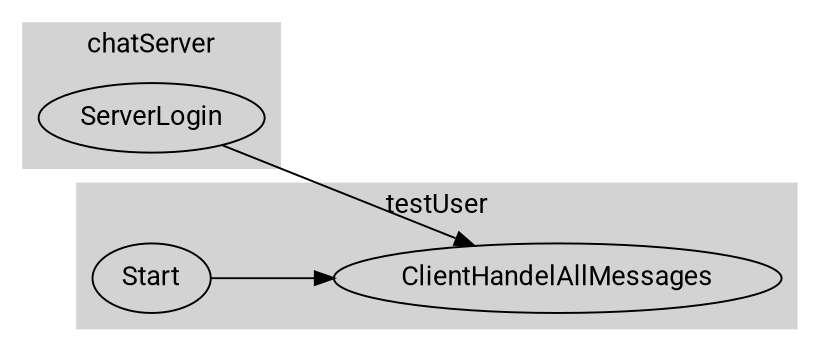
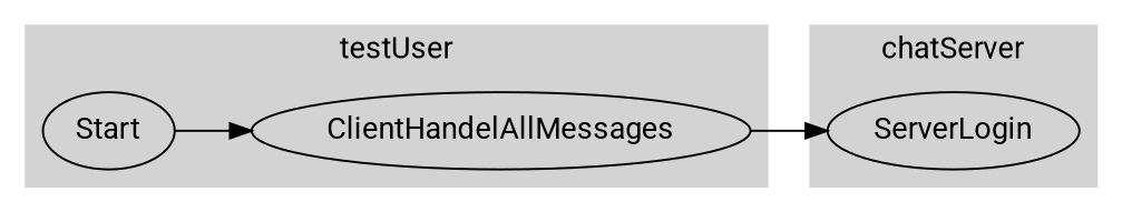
  digraph {
    fontname=Roboto
    rankdir=LR
    node [fontname=Roboto]
    edge [fontname=Roboto]
    ServerLogin
    Start
    ClientHandelAllMessages
    subgraph cluster_1 {
      color=lightgrey
      label=chatServer
      style=filled
      ServerLogin
    }
    subgraph cluster_2 {
      color=lightgrey
      label=testUser
      style=filled
      Start
      ClientHandelAllMessages
    }
-   ServerLogin -> ClientHandelAllMessages
+   ClientHandelAllMessages -> ServerLogin
    Start -> ClientHandelAllMessages
  }
